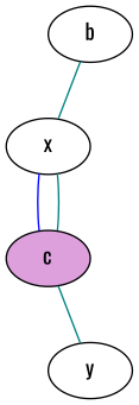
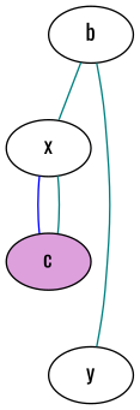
  graph {
    fontname=Oswald
    node [fillcolor=white fontname=Oswald style=filled]
    edge [color=teal fontname=Oswald]
    b
    x
    y
    c [fillcolor=plum]
    b -- x
-   c -- y
+   b -- y
    x -- c [color=blue w=10.0]
    x -- c [w=10.0]
  }
